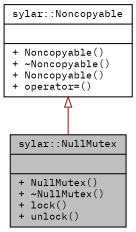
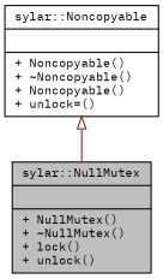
  digraph {
    fontname="IBM Plex Mono"
    node [color=black fontname="IBM Plex Mono" fontsize=10 shape=record style=filled]
    n1 [fillcolor=grey75 fontcolor=black height=0.2 label="{sylar::NullMutex\n||+ NullMutex()\l+ ~NullMutex()\l+ lock()\l+ unlock()\l}" width=0.4]
-   n2 [fillcolor=white height=0.2 label="{sylar::Noncopyable\n||+ Noncopyable()\l+ ~Noncopyable()\l+ Noncopyable()\l+ operator=()\l}" width=0.4]
+   n2 [fillcolor=white height=0.2 label="{sylar::Noncopyable\n||+ Noncopyable()\l+ ~Noncopyable()\l+ Noncopyable()\l+ unlock=()\l}" width=0.4]
    n2 -> n1 [arrowtail=onormal color=firebrick4 dir=back fontname="IBM Plex Mono" fontsize=10 labelfontname=Helvetica labelfontsize=10 style=solid]
  }
